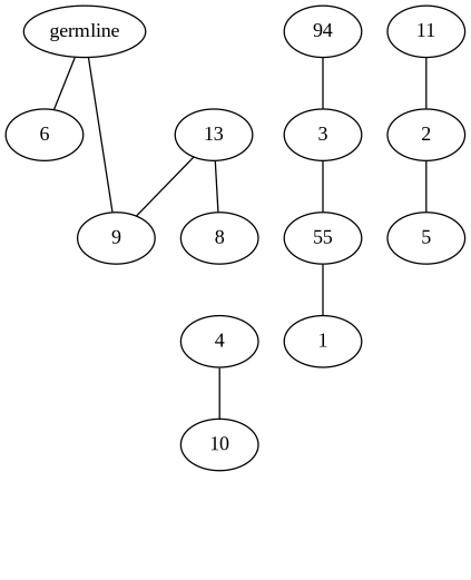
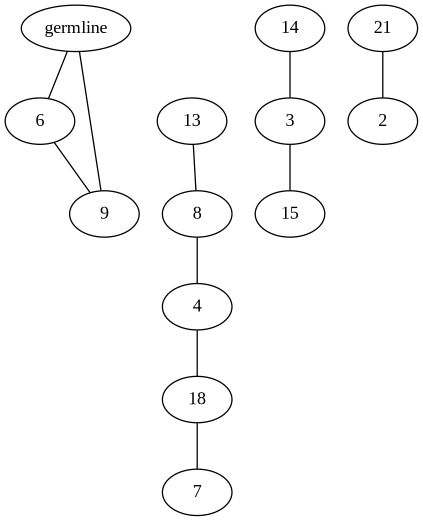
  graph {
    fontname="Liberation Serif"
    node [fontname="Liberation Serif"]
    edge [fontname="Liberation Serif"]
    n1 [label=germline]
    n2 [label=6]
    n3 [label=9]
    n4 [label=13]
    n5 [label=8]
    n6 [label=4]
-   n7 [label=10]
-   n9 [label=94]
+   n7 [label=18]
+   n8 [label=7]
+   n9 [label=14]
    n10 [label=3]
-   n11 [label=11]
+   n11 [label=21]
    n12 [label=2]
-   n13 [label=5]
-   n14 [label=55]
-   n15 [label=1]
+   n14 [label=15]
    n1 -- n2
    n1 -- n3
-   n4 -- n3
+   n2 -- n3
    n4 -- n5
+   n5 -- n6
    n6 -- n7
+   n7 -- n8
    n9 -- n10
    n10 -- n14
    n11 -- n12
-   n12 -- n13
-   n14 -- n15
  }
